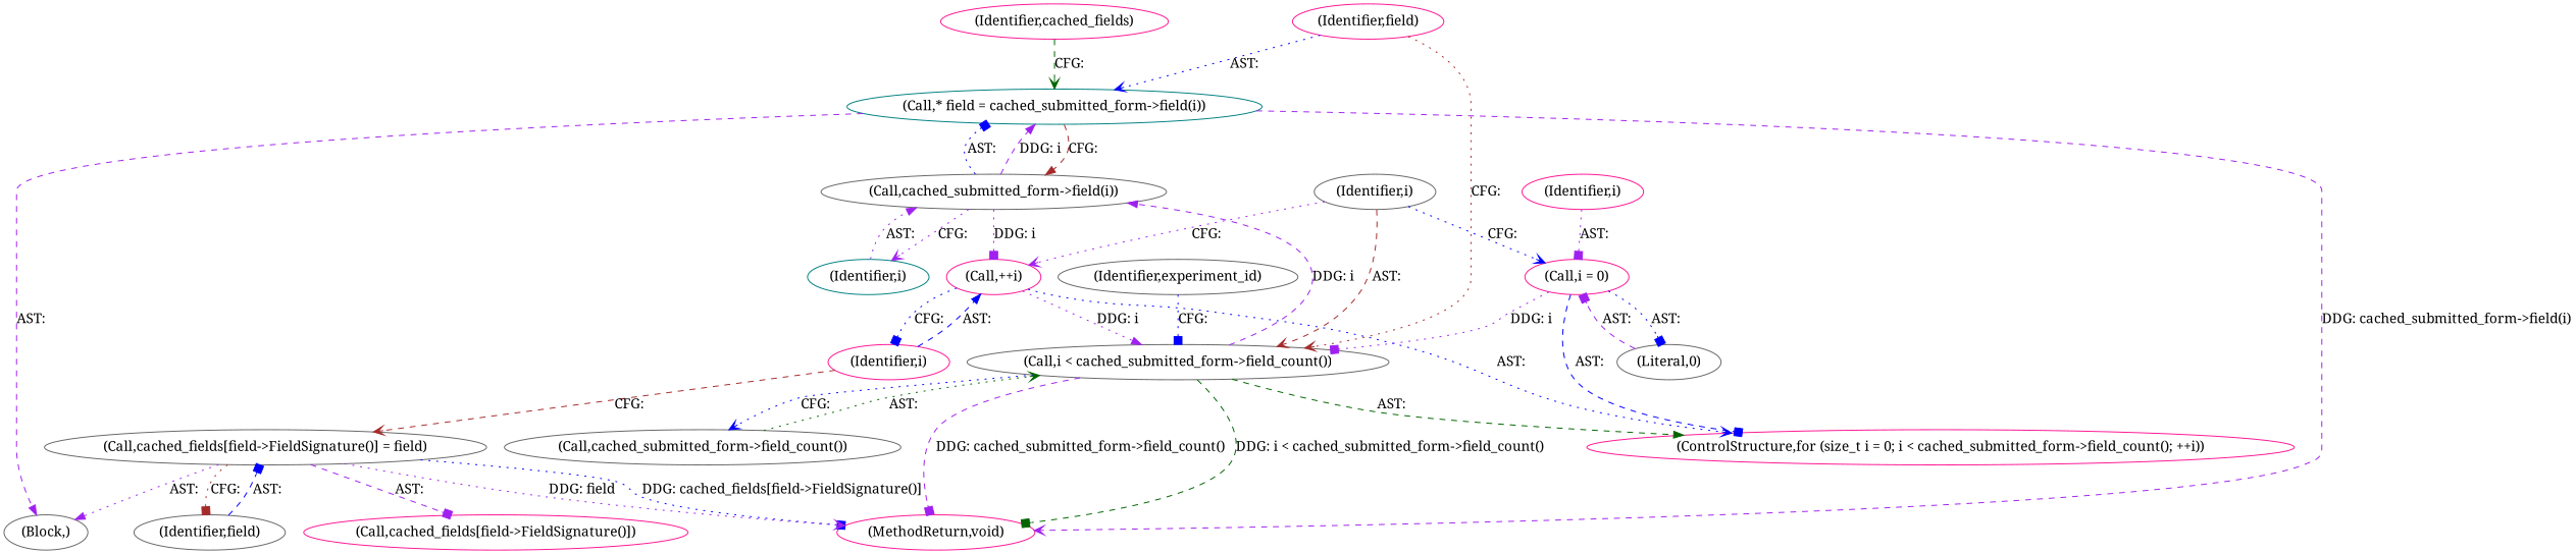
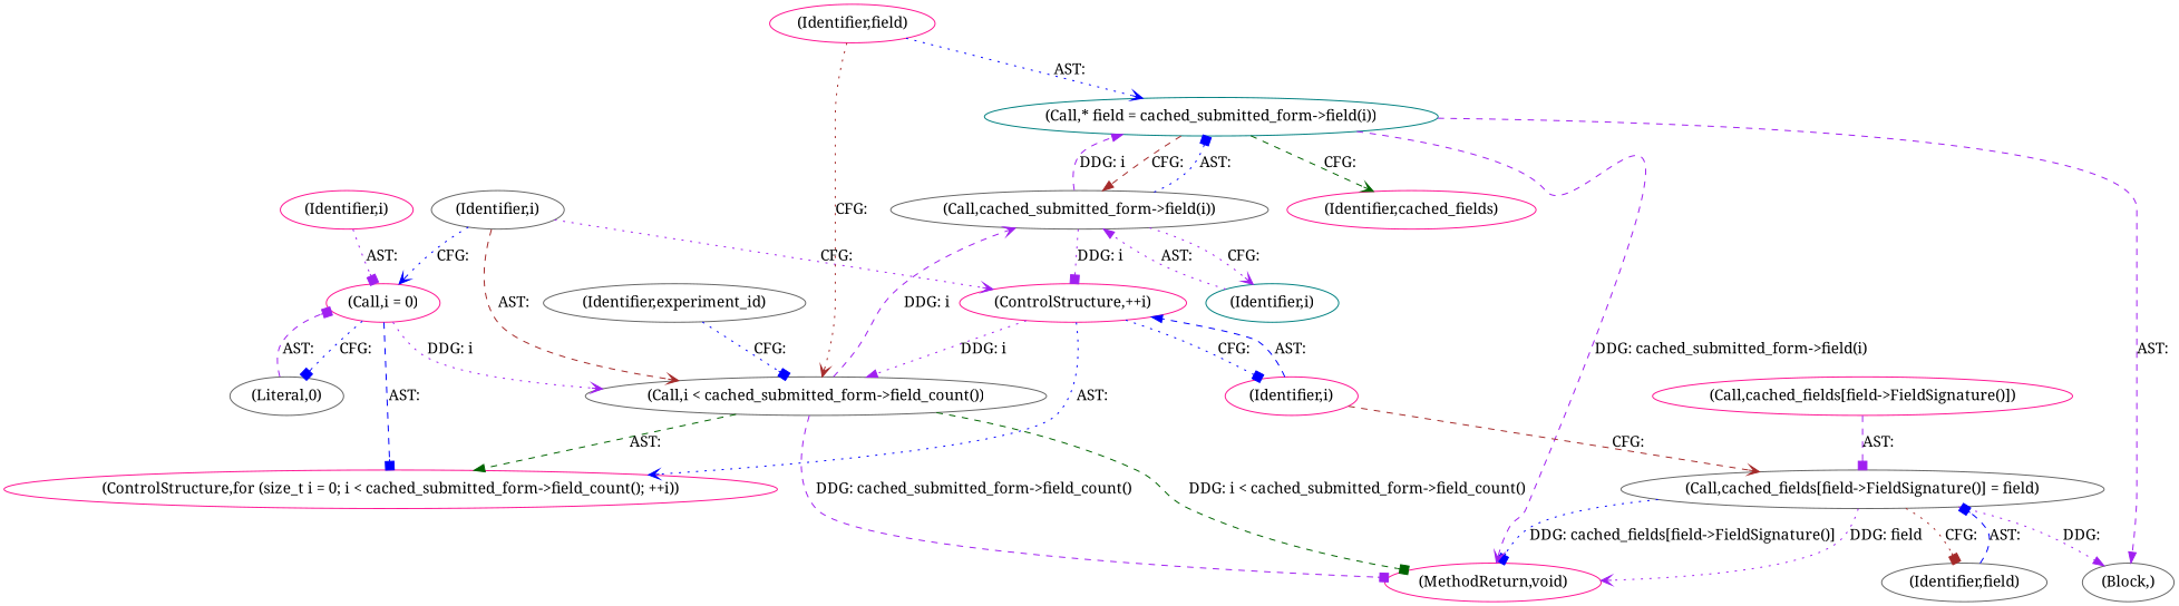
  digraph {
    fontname="Noto Serif"
    node [color=gray40 fontname="Noto Serif"]
    edge [arrowhead=box color=purple fontname="Noto Serif" style=dotted]
    n1 [label="(Call,cached_fields[field->FieldSignature()] = field)"]
    n2 [color=deeppink label="(MethodReturn,void)"]
    n3 [label="(Block,)"]
    n4 [label="(Identifier,field)"]
    n5 [color=teal label="(Call,* field = cached_submitted_form->field(i))"]
    n6 [label="(Call,cached_submitted_form->field(i))"]
-   n7 [color=deeppink label="(Call,++i)"]
+   n7 [color=deeppink label="(ControlStructure,++i)"]
    n8 [color=teal label="(Identifier,i)"]
    n9 [label="(Call,i < cached_submitted_form->field_count())"]
    n10 [color=deeppink label="(ControlStructure,for (size_t i = 0; i < cached_submitted_form->field_count(); ++i))"]
    n11 [color=deeppink label="(Identifier,i)"]
-   n12 [label="(Call,cached_submitted_form->field_count())"]
    n13 [color=deeppink label="(Call,i = 0)"]
    n14 [label="(Literal,0)"]
    n15 [label="(Identifier,i)"]
    n16 [color=deeppink label="(Call,cached_fields[field->FieldSignature()])"]
    n17 [label="(Identifier,experiment_id)"]
    n18 [color=deeppink label="(Identifier,cached_fields)"]
    n19 [color=deeppink label="(Identifier,i)"]
    n20 [color=deeppink label="(Identifier,field)"]
    n1 -> n2 [color=blue label="DDG: cached_fields[field->FieldSignature()]"]
    n1 -> n2 [arrowhead=vee label="DDG: field"]
-   n1 -> n3 [arrowhead=normal label="AST: "]
+   n1 -> n3 [arrowhead=normal label="DDG: "]
    n1 -> n4 [color=brown label="CFG: "]
    n4 -> n1 [color=blue label="AST: " style=dashed]
    n5 -> n2 [arrowhead=vee label="DDG: cached_submitted_form->field(i)" style=dashed]
    n5 -> n3 [arrowhead=normal label="AST: " style=dashed]
    n5 -> n6 [arrowhead=normal color=brown label="CFG: " style=dashed]
    n6 -> n5 [color=blue label="AST: "]
    n6 -> n5 [arrowhead=normal label="DDG: i" style=dashed]
    n6 -> n7 [label="DDG: i"]
    n6 -> n8 [arrowhead=vee label="CFG: "]
    n7 -> n9 [arrowhead=normal label="DDG: i"]
    n7 -> n10 [arrowhead=vee color=blue label="AST: "]
    n7 -> n11 [color=blue label="CFG: "]
    n8 -> n6 [arrowhead=normal label="AST: "]
    n9 -> n2 [color=darkgreen label="DDG: i < cached_submitted_form->field_count()" style=dashed]
    n9 -> n2 [label="DDG: cached_submitted_form->field_count()" style=dashed]
-   n9 -> n6 [arrowhead=normal label="DDG: i" style=dashed]
+   n9 -> n6 [arrowhead=vee label="DDG: i" style=dashed]
    n9 -> n10 [arrowhead=normal color=darkgreen label="AST: " style=dashed]
-   n9 -> n12 [arrowhead=vee color=blue label="CFG: "]
    n11 -> n1 [arrowhead=vee color=brown label="CFG: " style=dashed]
    n11 -> n7 [arrowhead=normal color=blue label="AST: " style=dashed]
-   n12 -> n9 [arrowhead=vee color=darkgreen label="AST: "]
-   n13 -> n9 [label="DDG: i"]
+   n13 -> n9 [arrowhead=vee label="DDG: i"]
    n13 -> n10 [color=blue label="AST: " style=dashed]
-   n13 -> n14 [color=blue label="AST: "]
+   n13 -> n14 [color=blue label="CFG: "]
    n14 -> n13 [label="AST: " style=dashed]
    n15 -> n7 [arrowhead=vee label="CFG: "]
    n15 -> n9 [arrowhead=vee color=brown label="AST: " style=dashed]
    n15 -> n13 [arrowhead=vee color=blue label="CFG: "]
-   n1 -> n16 [label="AST: " style=dashed]
+   n16 -> n1 [label="AST: " style=dashed]
    n17 -> n9 [color=blue label="CFG: "]
-   n18 -> n5 [arrowhead=vee color=darkgreen label="CFG: " style=dashed]
+   n5 -> n18 [arrowhead=vee color=darkgreen label="CFG: " style=dashed]
    n19 -> n13 [label="AST: "]
    n20 -> n5 [arrowhead=vee color=blue label="AST: "]
    n20 -> n9 [arrowhead=vee color=brown label="CFG: "]
  }
